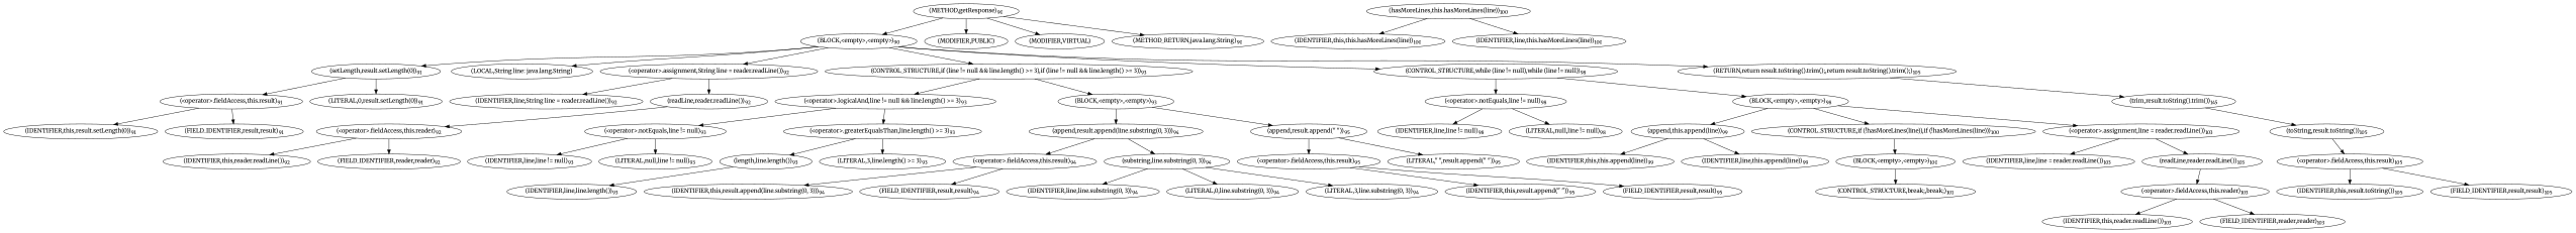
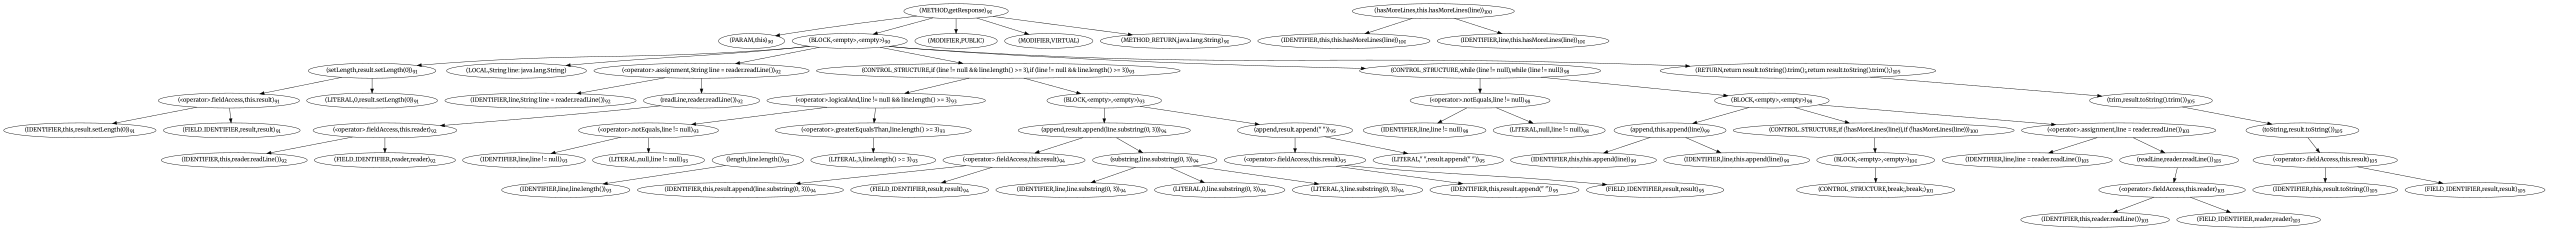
  digraph {
    fontname=Merriweather
    node [fontname=Merriweather]
    edge [fontname=Merriweather]
    n1 [label=<(METHOD,getResponse)<SUB>90</SUB>>]
+   n2 [label=<(PARAM,this)<SUB>90</SUB>>]
    n3 [label=<(BLOCK,&lt;empty&gt;,&lt;empty&gt;)<SUB>90</SUB>>]
    n4 [label=<(MODIFIER,PUBLIC)>]
    n5 [label=<(MODIFIER,VIRTUAL)>]
    n6 [label=<(METHOD_RETURN,java.lang.String)<SUB>90</SUB>>]
    n7 [label=<(setLength,result.setLength(0))<SUB>91</SUB>>]
    n8 [label=<(LOCAL,String line: java.lang.String)>]
    n9 [label=<(&lt;operator&gt;.assignment,String line = reader.readLine())<SUB>92</SUB>>]
    n10 [label=<(CONTROL_STRUCTURE,if (line != null &amp;&amp; line.length() &gt;= 3),if (line != null &amp;&amp; line.length() &gt;= 3))<SUB>93</SUB>>]
    n11 [label=<(CONTROL_STRUCTURE,while (line != null),while (line != null))<SUB>98</SUB>>]
    n12 [label=<(RETURN,return result.toString().trim();,return result.toString().trim();)<SUB>105</SUB>>]
    n13 [label=<(&lt;operator&gt;.fieldAccess,this.result)<SUB>91</SUB>>]
    n14 [label=<(LITERAL,0,result.setLength(0))<SUB>91</SUB>>]
    n15 [label=<(IDENTIFIER,line,String line = reader.readLine())<SUB>92</SUB>>]
    n16 [label=<(readLine,reader.readLine())<SUB>92</SUB>>]
    n17 [label=<(&lt;operator&gt;.logicalAnd,line != null &amp;&amp; line.length() &gt;= 3)<SUB>93</SUB>>]
    n18 [label=<(BLOCK,&lt;empty&gt;,&lt;empty&gt;)<SUB>93</SUB>>]
    n19 [label=<(&lt;operator&gt;.notEquals,line != null)<SUB>98</SUB>>]
    n20 [label=<(BLOCK,&lt;empty&gt;,&lt;empty&gt;)<SUB>98</SUB>>]
-   n21 [label=<(trim,result.toString().trim())<SUB>145</SUB>>]
+   n21 [label=<(trim,result.toString().trim())<SUB>105</SUB>>]
    n22 [label=<(IDENTIFIER,this,result.setLength(0))<SUB>91</SUB>>]
    n23 [label=<(FIELD_IDENTIFIER,result,result)<SUB>91</SUB>>]
    n24 [label=<(&lt;operator&gt;.fieldAccess,this.reader)<SUB>92</SUB>>]
    n25 [label=<(IDENTIFIER,this,reader.readLine())<SUB>92</SUB>>]
    n26 [label=<(FIELD_IDENTIFIER,reader,reader)<SUB>92</SUB>>]
    n27 [label=<(&lt;operator&gt;.notEquals,line != null)<SUB>93</SUB>>]
    n28 [label=<(&lt;operator&gt;.greaterEqualsThan,line.length() &gt;= 3)<SUB>93</SUB>>]
    n29 [label=<(append,result.append(line.substring(0, 3)))<SUB>94</SUB>>]
    n30 [label=<(append,result.append(&quot; &quot;))<SUB>95</SUB>>]
    n31 [label=<(IDENTIFIER,line,line != null)<SUB>93</SUB>>]
    n32 [label=<(LITERAL,null,line != null)<SUB>93</SUB>>]
-   n33 [label=<(length,line.length())<SUB>93</SUB>>]
+   n33 [label=<(length,line.length())<SUB>53</SUB>>]
    n34 [label=<(LITERAL,3,line.length() &gt;= 3)<SUB>93</SUB>>]
    n35 [label=<(IDENTIFIER,line,line.length())<SUB>93</SUB>>]
    n36 [label=<(&lt;operator&gt;.fieldAccess,this.result)<SUB>94</SUB>>]
    n37 [label=<(substring,line.substring(0, 3))<SUB>94</SUB>>]
    n38 [label=<(&lt;operator&gt;.fieldAccess,this.result)<SUB>95</SUB>>]
    n39 [label=<(LITERAL,&quot; &quot;,result.append(&quot; &quot;))<SUB>95</SUB>>]
    n40 [label=<(IDENTIFIER,this,result.append(line.substring(0, 3)))<SUB>94</SUB>>]
    n41 [label=<(FIELD_IDENTIFIER,result,result)<SUB>94</SUB>>]
    n42 [label=<(IDENTIFIER,line,line.substring(0, 3))<SUB>94</SUB>>]
    n43 [label=<(LITERAL,0,line.substring(0, 3))<SUB>94</SUB>>]
    n44 [label=<(LITERAL,3,line.substring(0, 3))<SUB>94</SUB>>]
    n45 [label=<(IDENTIFIER,this,result.append(&quot; &quot;))<SUB>95</SUB>>]
    n46 [label=<(FIELD_IDENTIFIER,result,result)<SUB>95</SUB>>]
    n47 [label=<(IDENTIFIER,line,line != null)<SUB>98</SUB>>]
    n48 [label=<(LITERAL,null,line != null)<SUB>98</SUB>>]
    n49 [label=<(append,this.append(line))<SUB>99</SUB>>]
    n50 [label=<(CONTROL_STRUCTURE,if (!hasMoreLines(line)),if (!hasMoreLines(line)))<SUB>100</SUB>>]
    n51 [label=<(&lt;operator&gt;.assignment,line = reader.readLine())<SUB>103</SUB>>]
    n52 [label=<(IDENTIFIER,this,this.append(line))<SUB>99</SUB>>]
    n53 [label=<(IDENTIFIER,line,this.append(line))<SUB>99</SUB>>]
    n54 [label=<(BLOCK,&lt;empty&gt;,&lt;empty&gt;)<SUB>100</SUB>>]
    n55 [label=<(IDENTIFIER,line,line = reader.readLine())<SUB>103</SUB>>]
    n56 [label=<(readLine,reader.readLine())<SUB>103</SUB>>]
    n57 [label=<(CONTROL_STRUCTURE,break;,break;)<SUB>101</SUB>>]
    n58 [label=<(hasMoreLines,this.hasMoreLines(line))<SUB>100</SUB>>]
    n59 [label=<(IDENTIFIER,this,this.hasMoreLines(line))<SUB>100</SUB>>]
    n60 [label=<(IDENTIFIER,line,this.hasMoreLines(line))<SUB>100</SUB>>]
    n61 [label=<(&lt;operator&gt;.fieldAccess,this.reader)<SUB>103</SUB>>]
    n62 [label=<(IDENTIFIER,this,reader.readLine())<SUB>103</SUB>>]
    n63 [label=<(FIELD_IDENTIFIER,reader,reader)<SUB>103</SUB>>]
    n64 [label=<(toString,result.toString())<SUB>105</SUB>>]
    n65 [label=<(&lt;operator&gt;.fieldAccess,this.result)<SUB>105</SUB>>]
    n66 [label=<(IDENTIFIER,this,result.toString())<SUB>105</SUB>>]
    n67 [label=<(FIELD_IDENTIFIER,result,result)<SUB>105</SUB>>]
+   n1 -> n2
    n1 -> n3
    n1 -> n4
    n1 -> n5
    n1 -> n6
    n3 -> n7
    n3 -> n8
    n3 -> n9
    n3 -> n10
    n3 -> n11
    n3 -> n12
    n7 -> n13
    n7 -> n14
    n9 -> n15
    n9 -> n16
    n10 -> n17
    n10 -> n18
    n11 -> n19
    n11 -> n20
    n12 -> n21
    n13 -> n22
    n13 -> n23
    n16 -> n24
    n17 -> n27
    n17 -> n28
    n18 -> n29
    n18 -> n30
    n19 -> n47
    n19 -> n48
    n20 -> n49
    n20 -> n50
    n20 -> n51
    n21 -> n64
    n24 -> n25
    n24 -> n26
    n27 -> n31
    n27 -> n32
-   n28 -> n33
    n28 -> n34
    n29 -> n36
    n29 -> n37
    n30 -> n38
    n30 -> n39
    n33 -> n35
    n36 -> n40
    n36 -> n41
    n37 -> n42
    n37 -> n43
    n37 -> n44
    n38 -> n45
    n38 -> n46
    n49 -> n52
    n49 -> n53
    n50 -> n54
    n51 -> n55
    n51 -> n56
    n54 -> n57
    n56 -> n61
    n58 -> n59
    n58 -> n60
    n61 -> n62
    n61 -> n63
    n64 -> n65
    n65 -> n66
    n65 -> n67
  }
